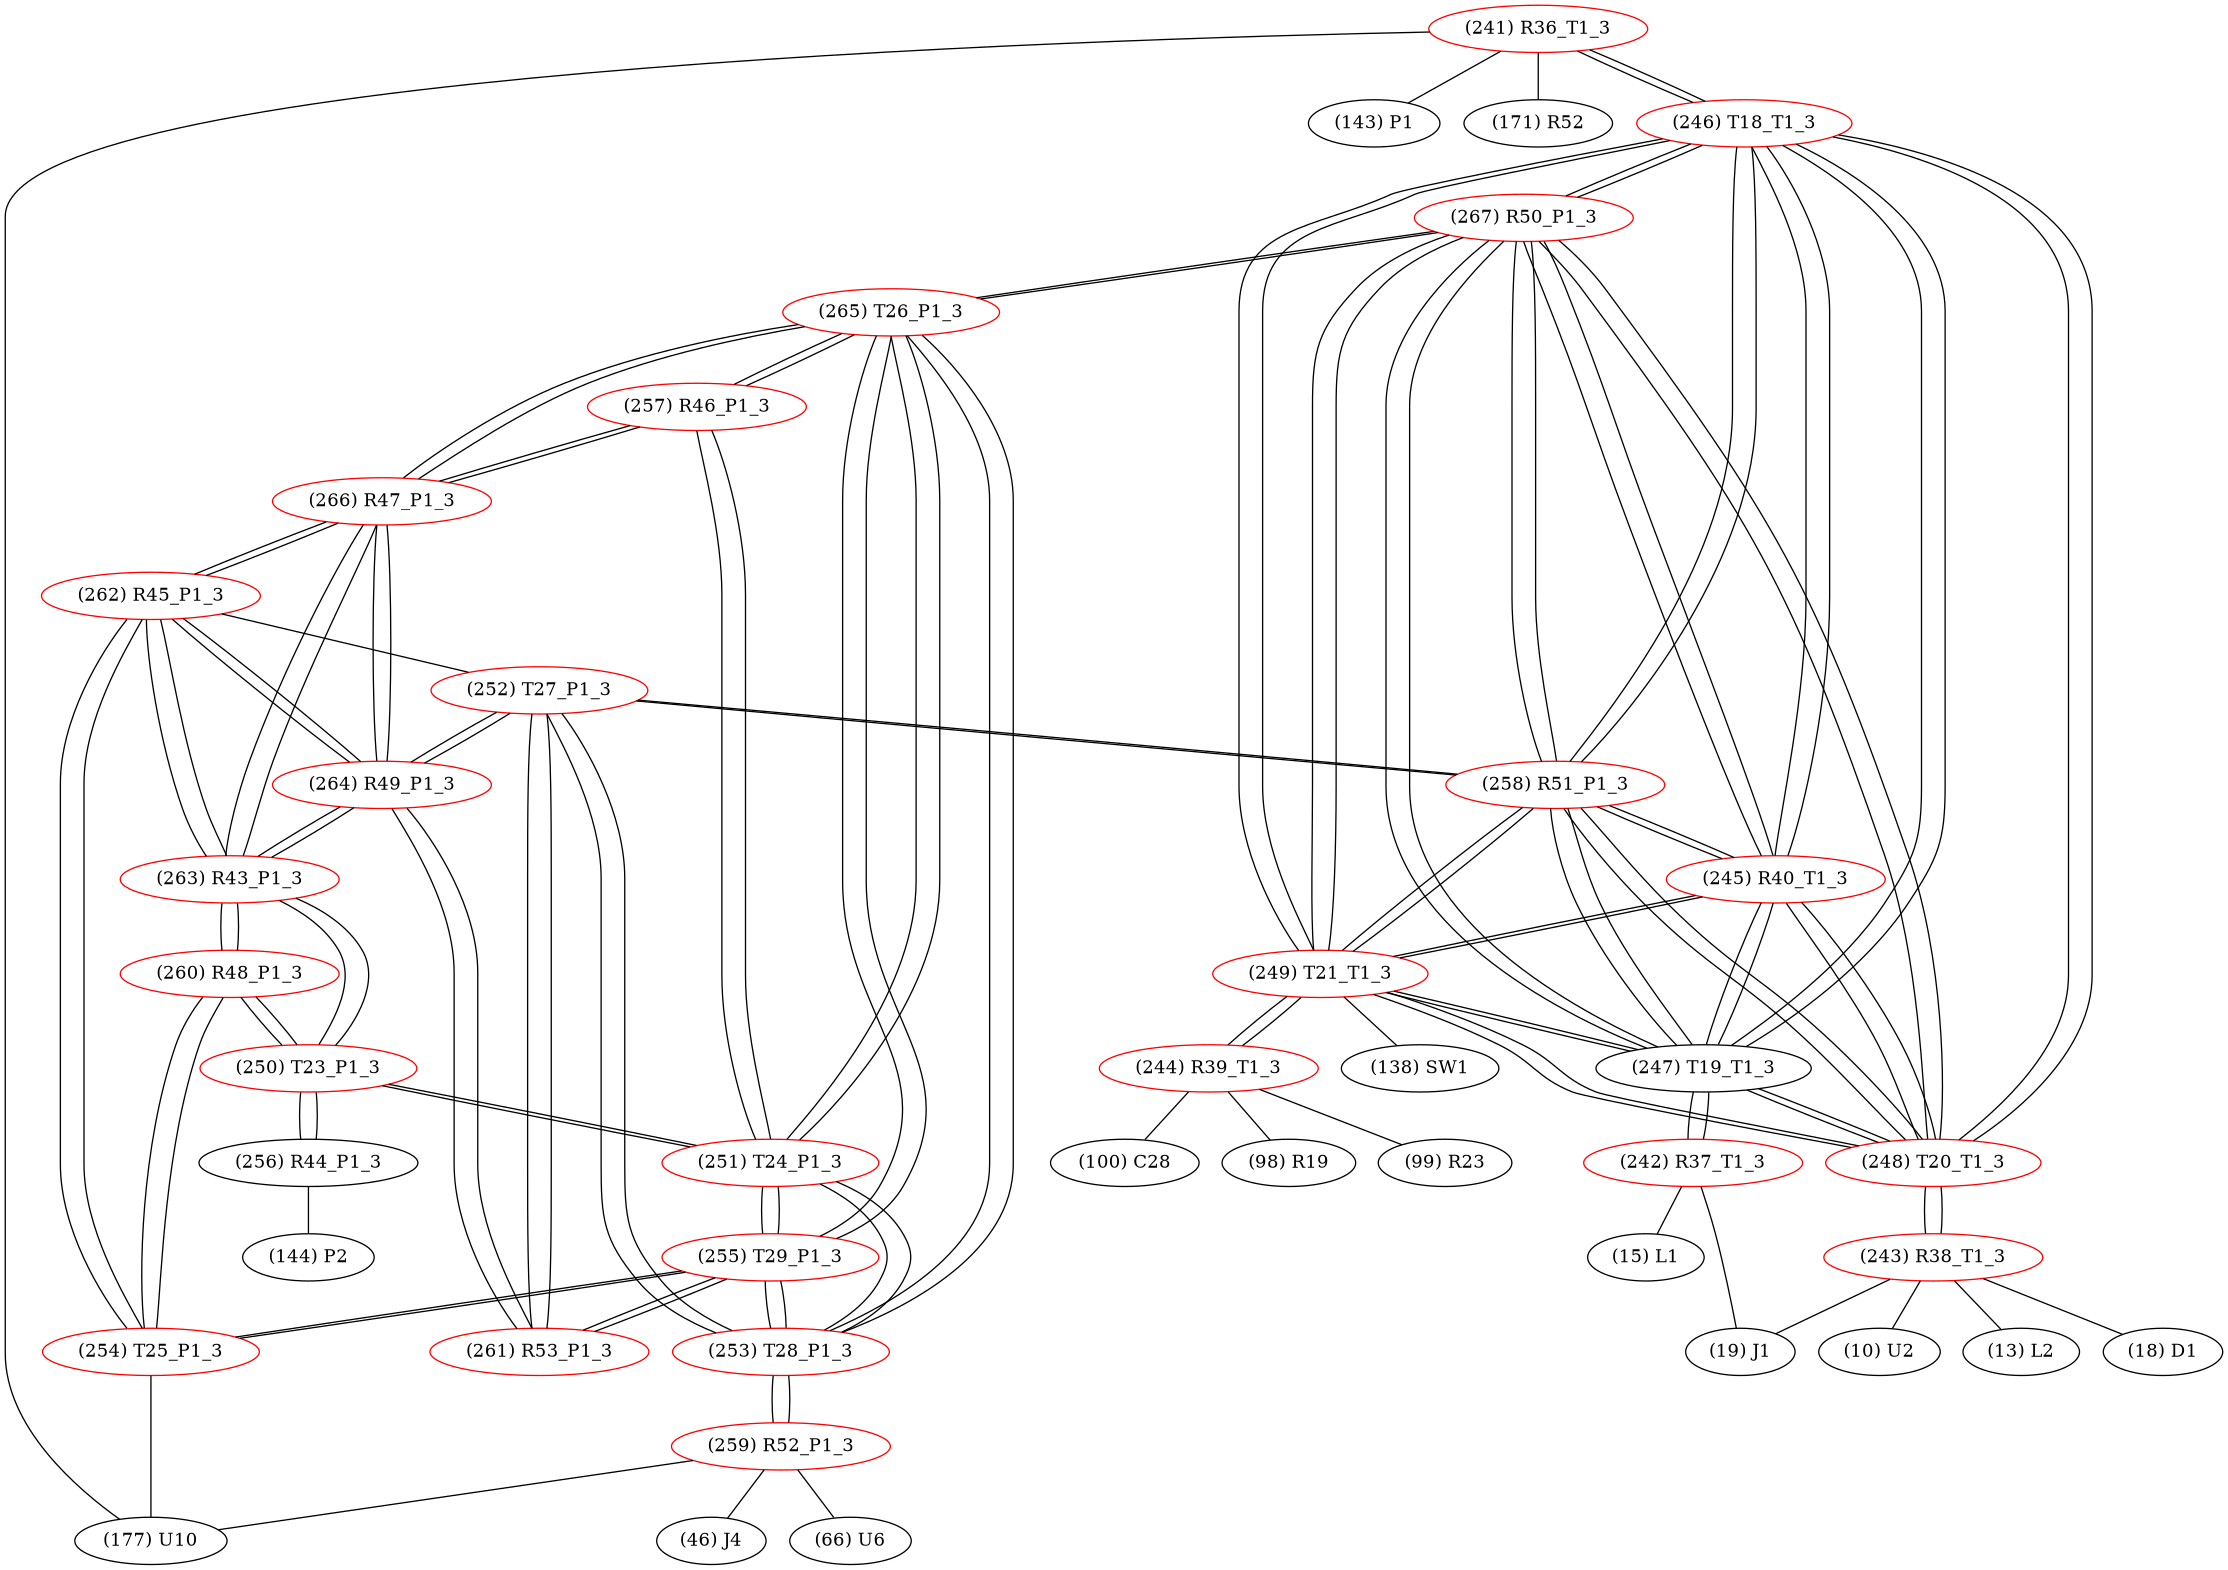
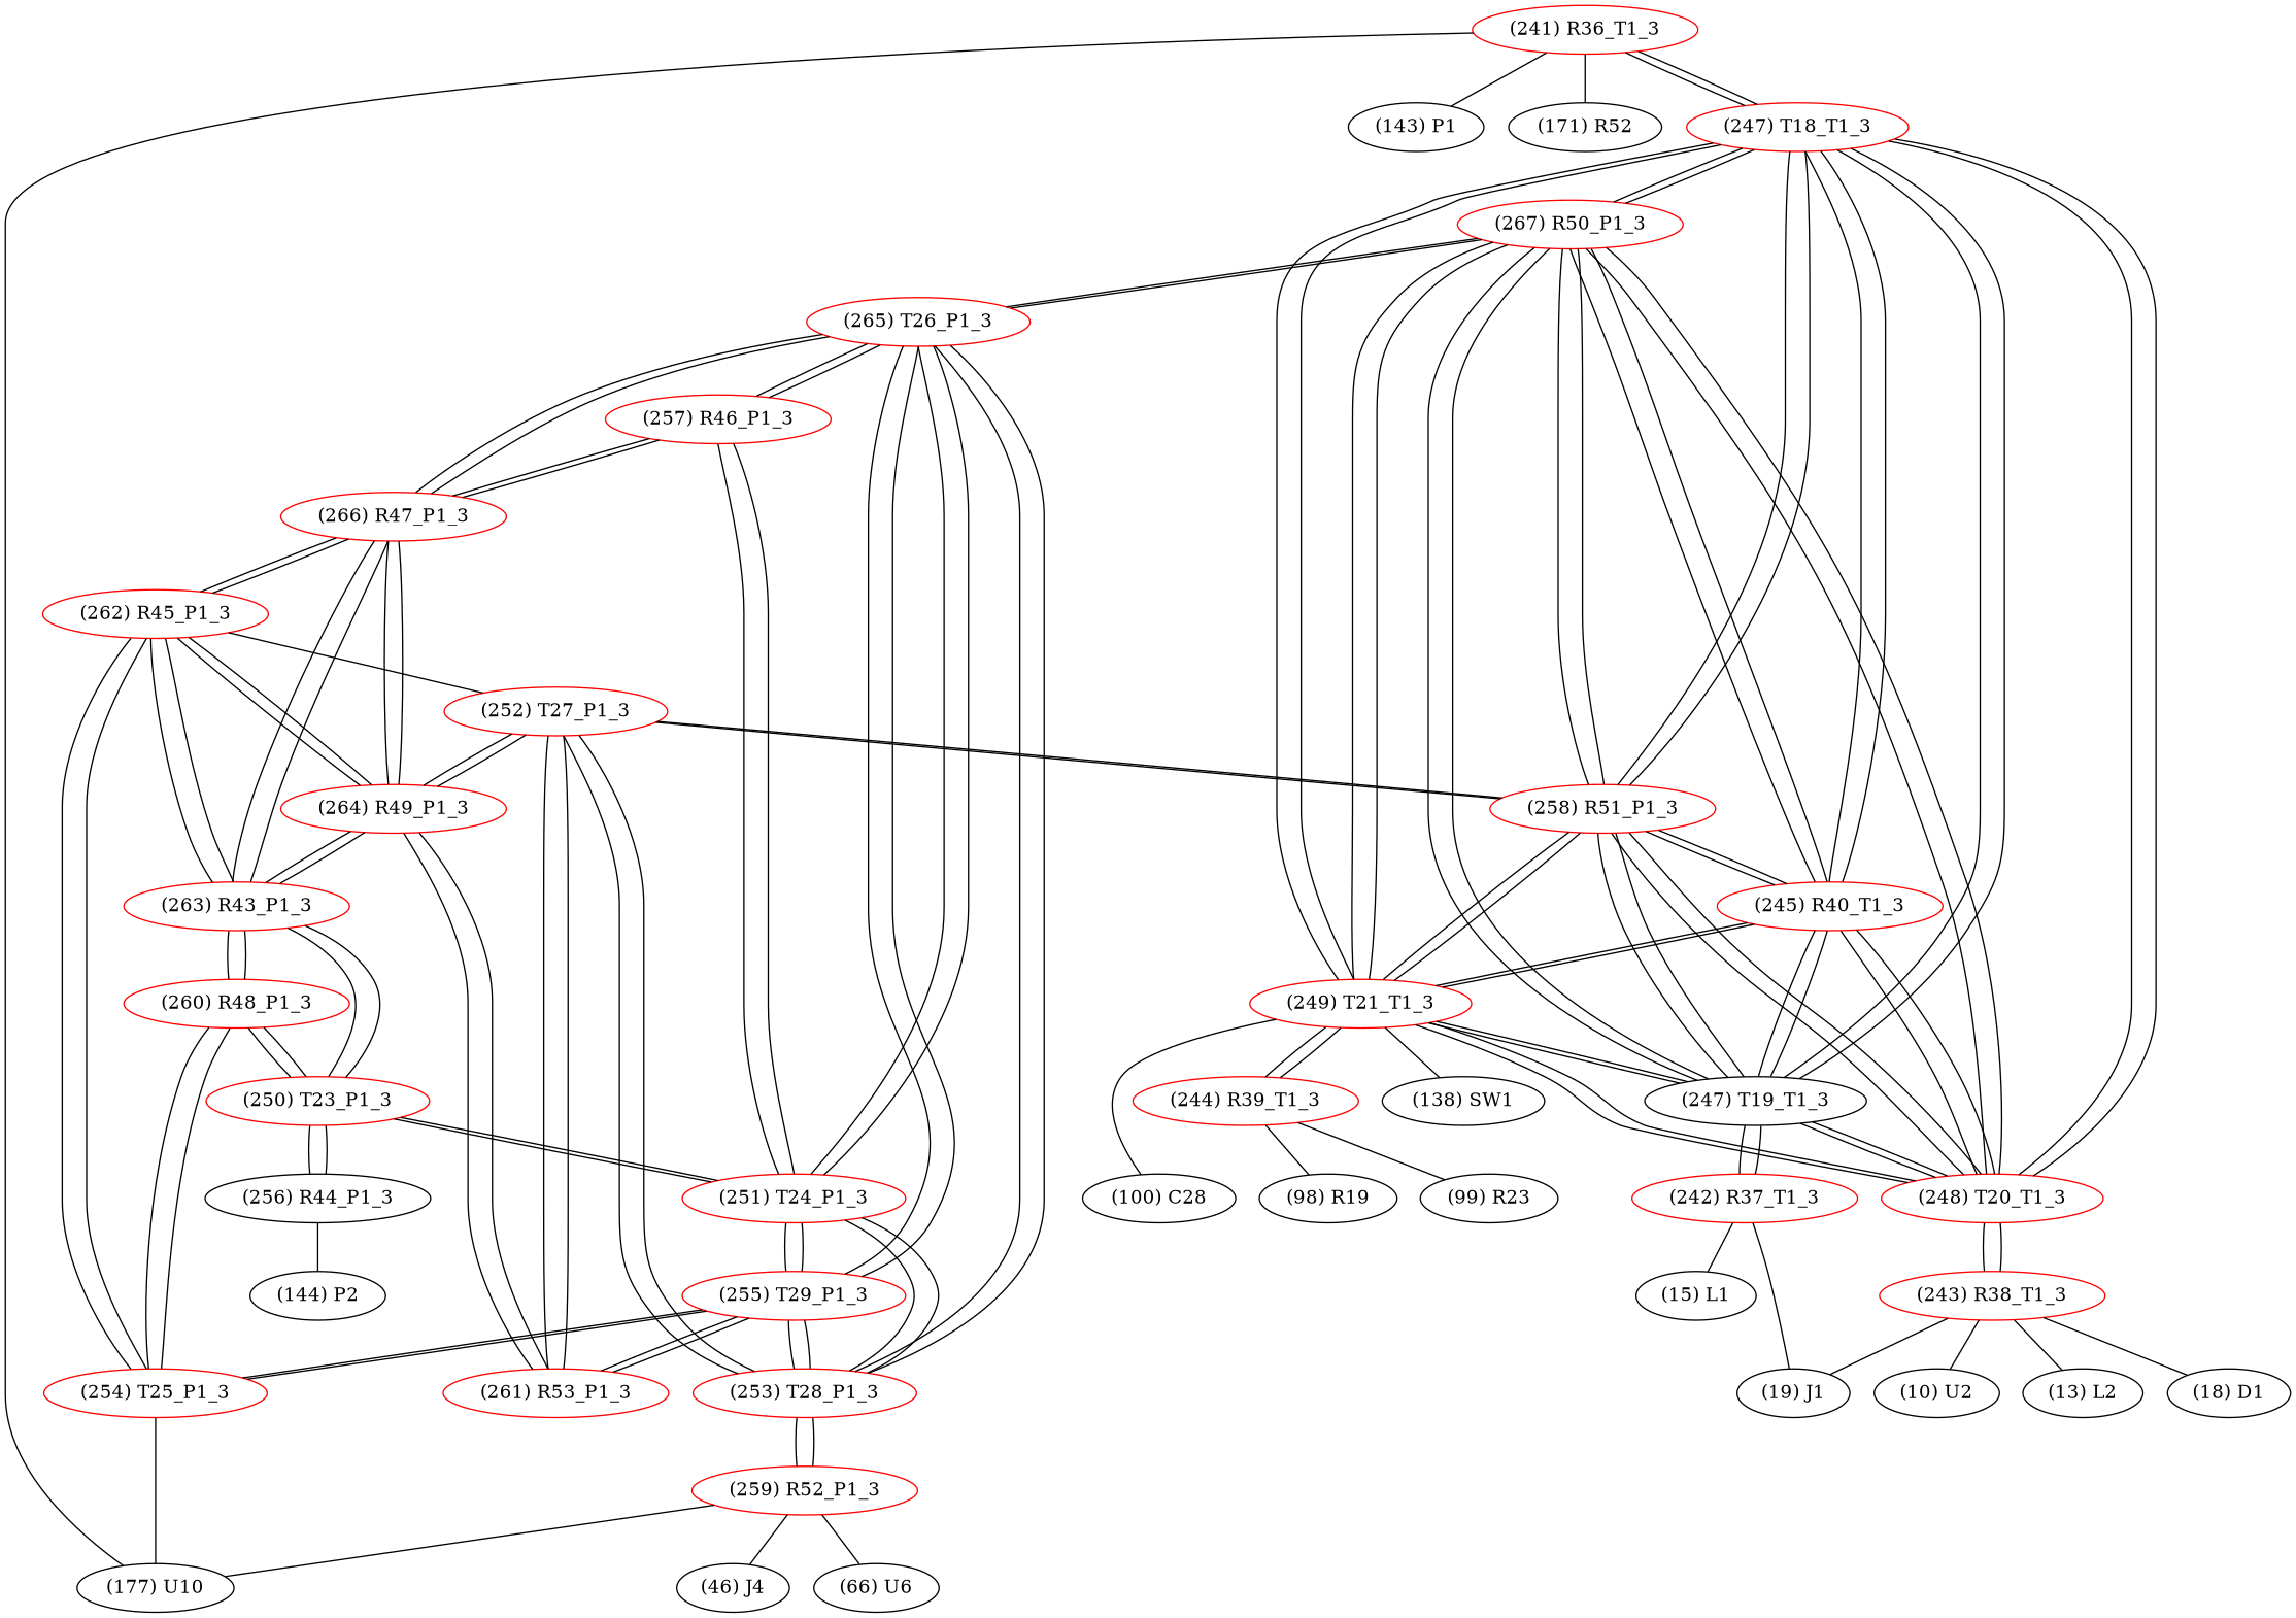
  graph {
    node [color=red]
    n1 [label="(241) R36_T1_3"]
    n2 [label="(177) U10" color=""]
    n3 [label="(143) P1" color=""]
    n4 [label="(171) R52" color=""]
-   n5 [label="(246) T18_T1_3"]
+   n5 [label="(247) T18_T1_3"]
    n6 [color=black label="(247) T19_T1_3"]
    n7 [label="(248) T20_T1_3"]
    n8 [label="(249) T21_T1_3"]
    n9 [label="(245) R40_T1_3"]
    n10 [label="(258) R51_P1_3"]
    n11 [label="(267) R50_P1_3"]
    n12 [label="(242) R37_T1_3"]
    n13 [label="(243) R38_T1_3"]
    n14 [label="(244) R39_T1_3"]
    n15 [label="(138) SW1" color=""]
    n16 [label="(252) T27_P1_3"]
    n17 [label="(265) T26_P1_3"]
    n18 [label="(19) J1" color=""]
    n19 [label="(15) L1" color=""]
    n20 [label="(18) D1" color=""]
    n21 [label="(10) U2" color=""]
    n22 [label="(13) L2" color=""]
    n23 [label="(100) C28" color=""]
    n24 [label="(98) R19" color=""]
    n25 [label="(99) R23" color=""]
    n26 [label="(264) R49_P1_3"]
    n27 [label="(253) T28_P1_3"]
    n28 [label="(261) R53_P1_3"]
    n29 [label="(251) T24_P1_3"]
    n30 [label="(266) R47_P1_3"]
    n31 [label="(255) T29_P1_3"]
    n32 [label="(257) R46_P1_3"]
    n33 [label="(250) T23_P1_3"]
    n34 [label="(260) R48_P1_3"]
    n35 [label="(263) R43_P1_3"]
    n36 [color=black label="(256) R44_P1_3"]
    n37 [label="(254) T25_P1_3"]
    n38 [label="(262) R45_P1_3"]
    n39 [label="(144) P2" color=""]
    n40 [label="(259) R52_P1_3"]
    n41 [label="(46) J4" color=""]
    n42 [label="(66) U6" color=""]
    n1 -- n2
    n1 -- n3
    n1 -- n4
    n1 -- n5
    n5 -- n1
    n5 -- n6
    n5 -- n7
    n5 -- n8
    n5 -- n9
    n5 -- n10
    n5 -- n11
    n6 -- n5
    n6 -- n7
    n6 -- n8
    n6 -- n9
    n6 -- n10
    n6 -- n11
    n6 -- n12
    n7 -- n5
    n7 -- n6
    n7 -- n8
    n7 -- n9
    n7 -- n10
    n7 -- n11
    n7 -- n13
    n8 -- n5
    n8 -- n6
    n8 -- n7
    n8 -- n9
    n8 -- n10
    n8 -- n11
    n8 -- n14
    n8 -- n15
    n9 -- n5
    n9 -- n6
    n9 -- n7
    n9 -- n8
    n9 -- n10
    n9 -- n11
    n10 -- n5
    n10 -- n6
    n10 -- n7
    n10 -- n8
    n10 -- n9
    n10 -- n11
    n10 -- n16
    n11 -- n5
    n11 -- n6
    n11 -- n7
    n11 -- n8
    n11 -- n9
    n11 -- n10
    n11 -- n17
    n12 -- n6
    n12 -- n18
    n12 -- n19
    n13 -- n7
    n13 -- n18
    n13 -- n20
    n13 -- n21
    n13 -- n22
    n14 -- n8
-   n14 -- n23
+   n8 -- n23
    n14 -- n24
    n14 -- n25
    n16 -- n10
    n16 -- n26
    n16 -- n27
    n16 -- n28
    n17 -- n11
    n17 -- n27
    n17 -- n29
    n17 -- n30
    n17 -- n31
    n17 -- n32
    n26 -- n16
    n26 -- n28
    n26 -- n30
    n26 -- n35
    n26 -- n38
    n27 -- n16
    n27 -- n17
    n27 -- n29
    n27 -- n31
    n27 -- n40
    n28 -- n16
    n28 -- n26
    n28 -- n31
    n29 -- n17
    n29 -- n27
    n29 -- n31
    n29 -- n32
    n29 -- n33
    n30 -- n17
    n30 -- n26
    n30 -- n32
    n30 -- n35
    n30 -- n38
    n31 -- n17
    n31 -- n27
    n31 -- n28
    n31 -- n29
    n31 -- n37
    n32 -- n17
    n32 -- n29
    n32 -- n30
    n33 -- n29
    n33 -- n34
    n33 -- n35
    n33 -- n36
    n34 -- n33
    n34 -- n35
    n34 -- n37
    n35 -- n26
    n35 -- n30
    n35 -- n33
    n35 -- n34
    n35 -- n38
    n36 -- n33
    n36 -- n39
    n37 -- n2
    n37 -- n31
    n37 -- n34
    n37 -- n38
    n38 -- n16
    n38 -- n26
    n38 -- n30
    n38 -- n35
    n38 -- n37
    n40 -- n2
    n40 -- n27
    n40 -- n41
    n40 -- n42
  }
